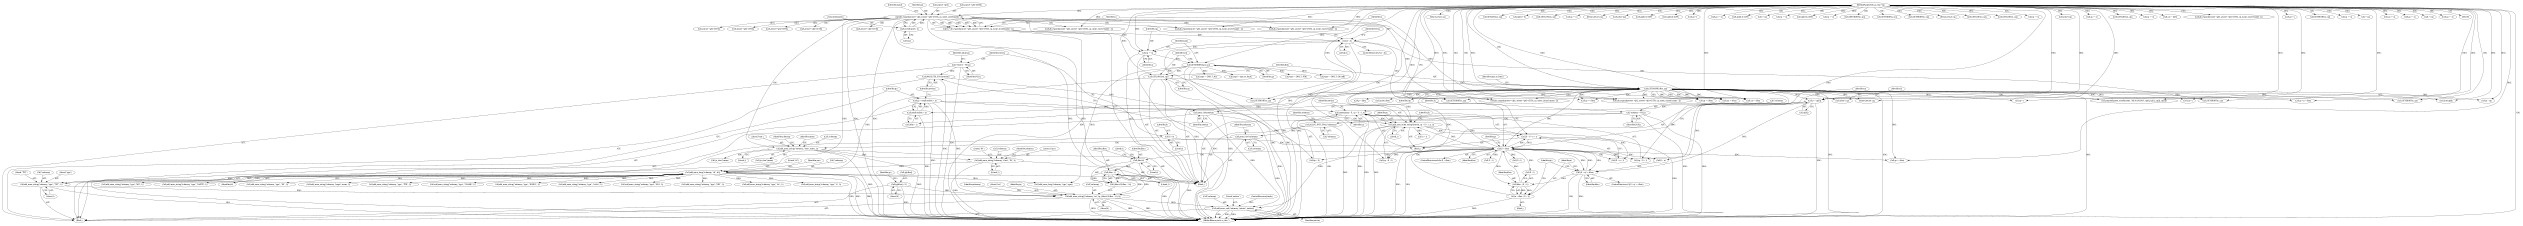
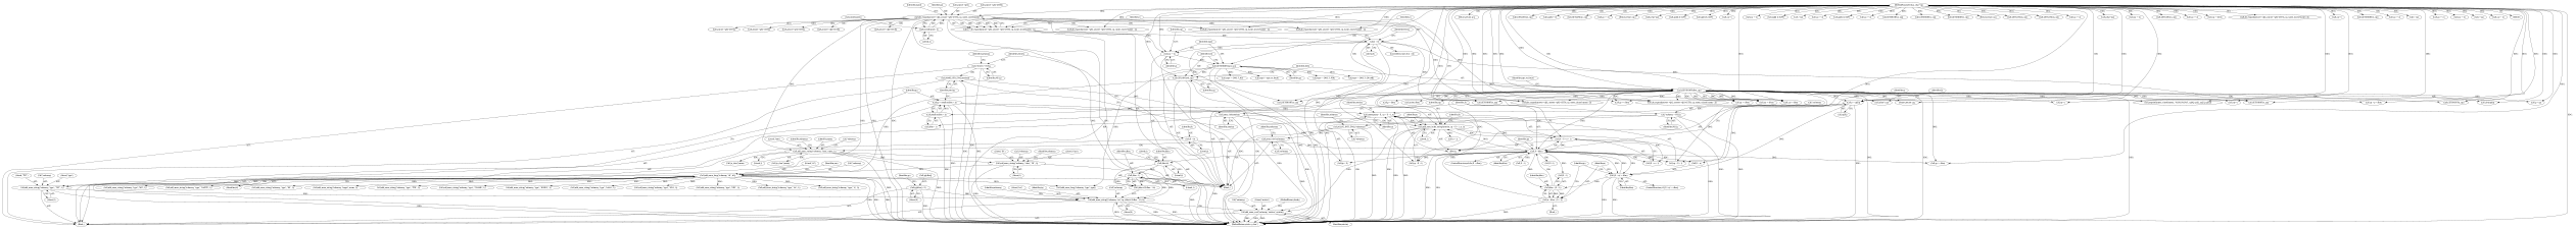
  digraph {
    fontname="PT Serif"
    node [fontname="PT Serif"]
    edge [fontname="PT Serif"]
    n1 [label="(Call,add_assoc_stringl(*subarray, \"txt\", tp, (dlen>0)?dlen - 1:0, 0))"]
    n2 [label="(Call,add_assoc_zval(*subarray, \"entries\", entries))"]
    n3 [label="(MethodReturn,static u_char *)"]
    n4 [label="(Literal,0)"]
    n5 [label="(Block,)"]
    n6 [label="(Identifier,entries)"]
    n7 [label="(Call,add_assoc_string(*subarray, \"type\", \"TXT\", 1))"]
    n8 [label="(Literal,1)"]
    n9 [label="(Call,add_assoc_long(*subarray, \"ttl\", ttl))"]
    n10 [label="(Call,add_assoc_string(*subarray, \"type\", \"MX\", 1))"]
    n11 [label="(Call,add_assoc_string(*subarray, \"type\", \"SRV\", 1))"]
    n12 [label="(Call,add_assoc_string(*subarray, \"type\", \"A6\", 1))"]
    n13 [label="(Call,add_assoc_string(*subarray, \"type\", \"A\", 1))"]
    n14 [label="(Call,add_assoc_long(*subarray, \"type\", type))"]
    n15 [label="(Call,add_assoc_string(*subarray, \"type\", \"NAPTR\", 1))"]
    n16 [label="(Identifier,ttl)"]
    n17 [label="(Call,add_assoc_string(*subarray, \"type\", \"NS\", 1))"]
    n18 [label="(Call,add_assoc_string(*subarray, \"target\", name, 1))"]
    n19 [label="(Block,)"]
    n20 [label="(Call,add_assoc_string(*subarray, \"type\", \"PTR\", 1))"]
    n21 [label="(Call,add_assoc_string(*subarray, \"type\", \"CNAME\", 1))"]
    n22 [label="(Call,add_assoc_string(*subarray, \"type\", \"HINFO\", 1))"]
    n23 [label="(Call,add_assoc_string(*subarray, \"type\", \"AAAA\", 1))"]
    n24 [label="(Call,add_assoc_string(*subarray, \"type\", \"SOA\", 1))"]
    n25 [label="(Call,add_assoc_string(*subarray, \"class\", \"IN\", 1))"]
    n26 [label="(Literal,1)"]
    n27 [label="(Call,add_assoc_string(*subarray, \"host\", name, 1))"]
    n28 [label="(Literal,1)"]
    n29 [label="(Call,(u_char*)name)"]
    n30 [label="(Call,(u_char*)name)"]
    n31 [label="(Call,array_init(*subarray))"]
    n32 [label="(Call,*subarray)"]
    n33 [label="(Call,ALLOC_INIT_ZVAL(*subarray))"]
    n34 [label="(Call,*subarray)"]
    n35 [label="(Call,*subarray = NULL)"]
    n36 [label="(Identifier,NULL)"]
    n37 [label="(Call,dn_expand(answer->qb2, answer->qb2+65536, cp, name, sizeof(name) - 2))"]
    n38 [label="(Call,sizeof(name) - 2)"]
    n39 [label="(Call,cp += n)"]
    n40 [label="(Call,n = dn_expand(answer->qb2, answer->qb2+65536, cp, name, sizeof(name) - 2))"]
    n41 [label="(Call,dn_expand(answer->qb2, answer->qb2+65536, cp, name, (sizeof name) -2))"]
    n42 [label="(Call,answer->qb2+65536)"]
    n43 [label="(Call,answer->qb2+65536)"]
    n44 [label="(Call,answer->qb2+65536)"]
    n45 [label="(Call,answer->qb2+65536)"]
    n46 [label="(Call,dn_expand(answer->qb2, answer->qb2+65536, cp, name, (sizeof name) - 2))"]
    n47 [label="(Call,dn_expand(answer->qb2, answer->qb2+65536, cp, name, (sizeof name) - 2))"]
    n48 [label="(Call,dn_expand(answer->qb2, answer->qb2+65536, cp, name, (sizeof name) - 2))"]
    n49 [label="(Call,answer->qb2+65536)"]
    n50 [label="(Call,dn_expand(answer->qb2, answer->qb2+65536, cp, name, (sizeof name) - 2))"]
    n51 [label="(Literal,2)"]
    n52 [label="(Call,GETSHORT(type, cp))"]
    n53 [label="(Identifier,n)"]
    n54 [label="(Call,n < 0)"]
    n55 [label="(MethodParameterIn,u_char *cp)"]
    n56 [label="(Call,GETLONG(ttl, cp))"]
    n57 [label="(Call,GETSHORT(dlen, cp))"]
    n58 [label="(Call,add_next_index_stringl(entries, cp + ll + 1, n, 1))"]
    n59 [label="(Call,n = cp[ll])"]
    n60 [label="(Return,return cp;)"]
    n61 [label="(Call,GETSHORT(n, cp))"]
    n62 [label="(Call,(int)cp[0])"]
    n63 [label="(Call,cp += dlen)"]
    n64 [label="(Call,(char*) cp)"]
    n65 [label="(Return,return cp;)"]
    n66 [label="(Call,cp++)"]
    n67 [label="(Call,GETLONG(n, cp))"]
    n68 [label="(Call,cp[0] != 0)"]
    n69 [label="(Call,GETLONG(n, cp))"]
    n70 [label="(Call,cp += dlen)"]
    n71 [label="(Call,cp += n)"]
    n72 [label="(Return,return cp;)"]
    n73 [label="(Call,(char*)cp)"]
    n74 [label="(Call,GETSHORT(n, cp))"]
    n75 [label="(Call,cp[0] & 0xFF)"]
    n76 [label="(Call,cp[0] & 0xFF)"]
    n77 [label="(Call,cp++)"]
    n78 [label="(Call,GETSHORT(n, cp))"]
    n79 [label="(Call,cp += dlen)"]
    n80 [label="(Call,cp += n)"]
    n81 [label="(Call,cp[0] & 0xFF)"]
    n82 [label="(Call,++cp)"]
    n83 [label="(Call,cp += n)"]
    n84 [label="(Call,cp[0] & 0xFF)"]
    n85 [label="(Call,cp += n)"]
    n86 [label="(Call,GETSHORT(n, cp))"]
    n87 [label="(Call,GETSHORT(s, cp))"]
    n88 [label="(Call,GETSHORT(n, cp))"]
    n89 [label="(Return,return cp;)"]
    n90 [label="(Call,GETLONG(n, cp))"]
    n91 [label="(Call,GETLONG(n, cp))"]
    n92 [label="(Call,cp += n)"]
    n93 [label="(Call,cp += dlen)"]
    n94 [label="(Call,snprintf(name, sizeof(name), \"%d.%d.%d.%d\", cp[0], cp[1], cp[2], cp[3]))"]
    n95 [label="(Call,(char*)cp)"]
    n96 [label="(Call,cp++)"]
    n97 [label="(Call,cp += n)"]
    n98 [label="(Call,cp < p + dlen)"]
    n99 [label="(Call,GETLONG(n, cp))"]
    n100 [label="(Call,cp += n)"]
    n101 [label="(Call,cp += dlen)"]
    n102 [label="(Call,dn_expand(answer->qb2, answer->qb2+65536, cp, name, (sizeof name) -2))"]
    n103 [label="(Call,cp += dlen)"]
    n104 [label="(Call,cp++)"]
    n105 [label="(Call,cp + ll + 1)"]
    n106 [label="(Call,GETSHORT(s, cp))"]
    n107 [label="(Call,GETSHORT(n, cp))"]
    n108 [label="(Call,cp += n)"]
    n109 [label="(Call,cp + ll + 1)"]
    n110 [label="(Call,++cp)"]
    n111 [label="(Call,p = cp)"]
    n112 [label="(Call,cp += n)"]
    n113 [label="(Call,cp += n)"]
    n114 [label="(Call,++cp)"]
    n115 [label="(Call,cp += n)"]
    1000106
    n117 [label="(Identifier,cp)"]
    n118 [label="(Call,type == DNS_T_NS)"]
    n119 [label="(Call,type != type_to_fetch)"]
    n120 [label="(Call,type == DNS_T_PTR)"]
    n121 [label="(Call,type == DNS_T_CNAME)"]
    n122 [label="(Identifier,cp)"]
    n123 [label="(Call,emalloc(dlen + 1))"]
    n124 [label="(Call,dlen + 1)"]
    n125 [label="(Call,ll < dlen)"]
    n126 [label="(Call,p + dlen)"]
    n127 [label="(Call,(uint) dlen)"]
    n128 [label="(Identifier,cp)"]
    n129 [label="(Call,ll = ll + n + 1)"]
    n130 [label="(Call,ll + n + 1)"]
    n131 [label="(Block,)"]
    n132 [label="(Literal,1)"]
    n133 [label="(Call,n + 1)"]
    n134 [label="(Call,memcpy(tp + ll , cp + ll + 1, n))"]
    n135 [label="(Identifier,n)"]
    n136 [label="(Call,(ll + n) >= dlen)"]
    n137 [label="(Call,ll + n)"]
    n138 [label="(Call,cp[ll])"]
    n139 [label="(Literal,0)"]
    n140 [label="(ControlStructure,if (n < 0))"]
    n141 [label="(Call,tp = emalloc(dlen + 1))"]
    n142 [label="(Call,tp + ll)"]
    n143 [label="(Call,dlen>0)"]
    n144 [label="(Call,dlen - (ll + 1))"]
    n145 [label="(ControlStructure,while (ll < dlen))"]
    n146 [label="(Identifier,dlen)"]
    n147 [label="(Call,ll + 1)"]
    n148 [label="(Call,ll + 1)"]
    n149 [label="(Call,ll + 1)"]
    n150 [label="(Call,tp[dlen] = '\0')"]
    n151 [label="(Literal,'\0')"]
    n152 [label="(Call,dlen - 1)"]
    n153 [label="(Call,(dlen>0)?dlen - 1:0)"]
    n154 [label="(Literal,1)"]
    n155 [label="(Literal,0)"]
    n156 [label="(Call,n = dlen - (ll + 1))"]
    n157 [label="(Identifier,dlen)"]
    n158 [label="(ControlStructure,if ((ll + n) >= dlen))"]
    n159 [label="(Call,ll = 0)"]
    n160 [label="(Literal,0)"]
    n161 [label="(Call,array_init(entries))"]
    n162 [label="(Identifier,entries)"]
    n163 [label="(Call,MAKE_STD_ZVAL(entries))"]
    n164 [label="(Identifier,entries)"]
    n165 [label="(Call,*entries = NULL)"]
    n166 [label="(Identifier,NULL)"]
    n167 [label="(Block,)"]
    n168 [label="(Identifier,dlen)"]
    n169 [label="(Identifier,raw)"]
    n170 [label="(Identifier,n)"]
    n171 [label="(Identifier,subarray)"]
    n172 [label="(Identifier,subarray)"]
    n173 [label="(Identifier,name)"]
    n174 [label="(Identifier,cp)"]
    n175 [label="(Literal,\"entries\")"]
    n176 [label="(Literal,\"txt\")"]
    n177 [label="(Call,*subarray)"]
    n178 [label="(Literal,\"TXT\")"]
    n179 [label="(Identifier,subarray)"]
    n180 [label="(Call,answer->qb2)"]
    n181 [label="(Identifier,ttl)"]
    n182 [label="(Identifier,cp)"]
    n183 [label="(Identifier,tp)"]
    n184 [label="(Call,*subarray)"]
    n185 [label="(Literal,\"host\")"]
    n186 [label="(Identifier,ll)"]
    n187 [label="(Identifier,tp)"]
    n188 [label="(Identifier,dlen)"]
    n189 [label="(Identifier,subarray)"]
    n190 [label="(Identifier,subarray)"]
    n191 [label="(Call,*subarray)"]
    n192 [label="(Identifier,n)"]
    n193 [label="(Literal,\"type\")"]
    n194 [label="(Identifier,dlen)"]
    n195 [label="(Literal,\"class\")"]
    n196 [label="(Identifier,cp)"]
    n197 [label="(Call,*subarray)"]
    n198 [label="(Identifier,n)"]
    n199 [label="(Identifier,tp)"]
    n200 [label="(Call,tp[dlen])"]
-   n201 [label="(ControlStructure,break;)"]
+   n201 [label="(MethodReturn,break;)"]
    n202 [label="(Literal,\"ttl\")"]
    n203 [label="(Identifier,n)"]
    n204 [label="(Call,sizeof(name))"]
    n205 [label="(Identifier,type)"]
    n206 [label="(Identifier,entries)"]
    n207 [label="(Identifier,entries)"]
    n208 [label="(Identifier,n)"]
    n209 [label="(Identifier,ll)"]
    n210 [label="(Literal,0)"]
    n211 [label="(Identifier,name)"]
    n212 [label="(Identifier,subarray)"]
    n213 [label="(Identifier,type_to_fetch)"]
    n214 [label="(Identifier,NULL)"]
    n215 [label="(Identifier,tp)"]
    n216 [label="(Call,*subarray)"]
    n217 [label="(Literal,\"IN\")"]
    n218 [label="(Call,answer->qb2+65536)"]
    n219 [label="(Identifier,ll)"]
    n220 [label="(Call,*subarray)"]
    n221 [label="(Identifier,dlen)"]
    n222 [label="(Identifier,ll)"]
    n223 [label="(Call,*subarray)"]
    n1 -> n2 [label="DDG: "]
    n1 -> n3 [label="DDG: "]
    n1 -> n3 [label="DDG: "]
    n1 -> n3 [label="DDG: "]
    n1 -> n4 [label="CFG: "]
    n1 -> n5 [label="AST: "]
    n2 -> n3 [label="DDG: "]
    n2 -> n3 [label="DDG: "]
    n2 -> n3 [label="DDG: "]
    n2 -> n5 [label="AST: "]
    n2 -> n6 [label="CFG: "]
    n4 -> n1 [label="AST: "]
    n6 -> n2 [label="AST: "]
    n7 -> n1 [label="DDG: "]
    n7 -> n3 [label="DDG: "]
    n7 -> n5 [label="AST: "]
    n7 -> n8 [label="CFG: "]
    n8 -> n7 [label="AST: "]
    n9 -> n3 [label="DDG: "]
    n9 -> n3 [label="DDG: "]
    n9 -> n3 [label="DDG: "]
    n9 -> n7 [label="DDG: "]
    n9 -> n10 [label="DDG: "]
    n9 -> n11 [label="DDG: "]
    n9 -> n12 [label="DDG: "]
    n9 -> n13 [label="DDG: "]
    n9 -> n14 [label="DDG: "]
    n9 -> n15 [label="DDG: "]
    n9 -> n16 [label="CFG: "]
    n9 -> n17 [label="DDG: "]
    n9 -> n18 [label="DDG: "]
    n9 -> n19 [label="AST: "]
    n9 -> n20 [label="DDG: "]
    n9 -> n21 [label="DDG: "]
    n9 -> n22 [label="DDG: "]
    n9 -> n23 [label="DDG: "]
    n9 -> n24 [label="DDG: "]
    n16 -> n9 [label="AST: "]
    n25 -> n3 [label="DDG: "]
    n25 -> n9 [label="DDG: "]
    n25 -> n19 [label="AST: "]
    n25 -> n26 [label="CFG: "]
    n26 -> n25 [label="AST: "]
    n27 -> n3 [label="DDG: "]
    n27 -> n3 [label="DDG: "]
    n27 -> n19 [label="AST: "]
    n27 -> n25 [label="DDG: "]
    n27 -> n28 [label="CFG: "]
    n27 -> n29 [label="DDG: "]
    n27 -> n30 [label="DDG: "]
    n28 -> n27 [label="AST: "]
    n31 -> n3 [label="DDG: "]
    n31 -> n19 [label="AST: "]
    n31 -> n27 [label="DDG: "]
    n31 -> n32 [label="CFG: "]
    n32 -> n31 [label="AST: "]
    n33 -> n3 [label="DDG: "]
    n33 -> n19 [label="AST: "]
    n33 -> n31 [label="DDG: "]
    n33 -> n34 [label="CFG: "]
    n34 -> n33 [label="AST: "]
    n35 -> n3 [label="DDG: "]
    n35 -> n3 [label="DDG: "]
    n35 -> n19 [label="AST: "]
    n35 -> n33 [label="DDG: "]
    n35 -> n36 [label="CFG: "]
    n36 -> n35 [label="AST: "]
    n37 -> n3 [label="DDG: "]
    n37 -> n3 [label="DDG: "]
    n37 -> n3 [label="DDG: "]
    n37 -> n3 [label="DDG: "]
    n37 -> n3 [label="DDG: "]
    n37 -> n27 [label="DDG: "]
    n37 -> n38 [label="CFG: "]
    n37 -> n39 [label="DDG: "]
    n37 -> n40 [label="AST: "]
    n37 -> n40 [label="DDG: "]
    n37 -> n40 [label="DDG: "]
    n37 -> n40 [label="DDG: "]
    n37 -> n40 [label="DDG: "]
    n37 -> n40 [label="DDG: "]
    n37 -> n41 [label="DDG: "]
    n37 -> n42 [label="DDG: "]
    n37 -> n43 [label="DDG: "]
    n37 -> n44 [label="DDG: "]
    n37 -> n45 [label="DDG: "]
    n37 -> n46 [label="DDG: "]
    n37 -> n47 [label="DDG: "]
    n37 -> n48 [label="DDG: "]
    n37 -> n49 [label="DDG: "]
    n37 -> n50 [label="DDG: "]
    n38 -> n37 [label="AST: "]
    n38 -> n37 [label="DDG: "]
    n38 -> n51 [label="CFG: "]
    n39 -> n3 [label="DDG: "]
    n39 -> n19 [label="AST: "]
    n39 -> n52 [label="DDG: "]
    n39 -> n53 [label="CFG: "]
    n40 -> n3 [label="DDG: "]
    n40 -> n19 [label="AST: "]
    n40 -> n37 [label="CFG: "]
    n40 -> n54 [label="DDG: "]
    n51 -> n38 [label="AST: "]
    n52 -> n3 [label="DDG: "]
    n52 -> n3 [label="DDG: "]
    n52 -> n14 [label="DDG: "]
    n52 -> n19 [label="AST: "]
    n52 -> n56 [label="DDG: "]
    n52 -> n118 [label="DDG: "]
    n52 -> n119 [label="DDG: "]
    n52 -> n120 [label="DDG: "]
    n52 -> n121 [label="DDG: "]
    n52 -> n122 [label="CFG: "]
    n53 -> n39 [label="AST: "]
    n54 -> n3 [label="DDG: "]
    n54 -> n3 [label="DDG: "]
    n54 -> n39 [label="DDG: "]
    n54 -> n61 [label="DDG: "]
    n54 -> n74 [label="DDG: "]
    n54 -> n78 [label="DDG: "]
    n54 -> n139 [label="CFG: "]
    n54 -> n140 [label="AST: "]
    n55 -> n3 [label="DDG: "]
    n55 -> n37 [label="DDG: "]
    n55 -> n39 [label="DDG: "]
    n55 -> n41 [label="DDG: "]
    n55 -> n46 [label="DDG: "]
    n55 -> n47 [label="DDG: "]
    n55 -> n48 [label="DDG: "]
    n55 -> n50 [label="DDG: "]
    n55 -> n52 [label="DDG: "]
    n55 -> n56 [label="DDG: "]
    n55 -> n57 [label="DDG: "]
    n55 -> n58 [label="DDG: "]
    n55 -> n59 [label="DDG: "]
    n55 -> n60 [label="DDG: "]
    n55 -> n61 [label="DDG: "]
    n55 -> n62 [label="DDG: "]
    n55 -> n63 [label="DDG: "]
    n55 -> n64 [label="DDG: "]
    n55 -> n65 [label="DDG: "]
    n55 -> n66 [label="DDG: "]
    n55 -> n67 [label="DDG: "]
    n55 -> n68 [label="DDG: "]
    n55 -> n69 [label="DDG: "]
    n55 -> n70 [label="DDG: "]
    n55 -> n71 [label="DDG: "]
    n55 -> n72 [label="DDG: "]
    n55 -> n73 [label="DDG: "]
    n55 -> n74 [label="DDG: "]
    n55 -> n75 [label="DDG: "]
    n55 -> n76 [label="DDG: "]
    n55 -> n77 [label="DDG: "]
    n55 -> n78 [label="DDG: "]
    n55 -> n79 [label="DDG: "]
    n55 -> n80 [label="DDG: "]
    n55 -> n81 [label="DDG: "]
    n55 -> n82 [label="DDG: "]
    n55 -> n83 [label="DDG: "]
    n55 -> n84 [label="DDG: "]
    n55 -> n85 [label="DDG: "]
    n55 -> n86 [label="DDG: "]
    n55 -> n87 [label="DDG: "]
    n55 -> n88 [label="DDG: "]
    n55 -> n89 [label="DDG: "]
    n55 -> n90 [label="DDG: "]
    n55 -> n91 [label="DDG: "]
    n55 -> n92 [label="DDG: "]
    n55 -> n93 [label="DDG: "]
    n55 -> n94 [label="DDG: "]
    n55 -> n95 [label="DDG: "]
    n55 -> n96 [label="DDG: "]
    n55 -> n97 [label="DDG: "]
    n55 -> n98 [label="DDG: "]
    n55 -> n99 [label="DDG: "]
    n55 -> n100 [label="DDG: "]
    n55 -> n101 [label="DDG: "]
    n55 -> n102 [label="DDG: "]
    n55 -> n103 [label="DDG: "]
    n55 -> n104 [label="DDG: "]
    n55 -> n105 [label="DDG: "]
    n55 -> n106 [label="DDG: "]
    n55 -> n107 [label="DDG: "]
    n55 -> n108 [label="DDG: "]
    n55 -> n109 [label="DDG: "]
    n55 -> n110 [label="DDG: "]
    n55 -> n111 [label="DDG: "]
    n55 -> n112 [label="DDG: "]
    n55 -> n113 [label="DDG: "]
    n55 -> n114 [label="DDG: "]
    n55 -> n115 [label="DDG: "]
    n55 -> 1000106 [label="AST: "]
    n56 -> n3 [label="DDG: "]
    n56 -> n3 [label="DDG: "]
    n56 -> n9 [label="DDG: "]
    n56 -> n19 [label="AST: "]
    n56 -> n57 [label="DDG: "]
    n56 -> n117 [label="CFG: "]
    n57 -> n3 [label="DDG: "]
    n57 -> n3 [label="DDG: "]
    n57 -> n3 [label="DDG: "]
    n57 -> n19 [label="AST: "]
    n57 -> n41 [label="DDG: "]
    n57 -> n47 [label="DDG: "]
    n57 -> n58 [label="DDG: "]
    n57 -> n59 [label="DDG: "]
    n57 -> n61 [label="DDG: "]
    n57 -> n62 [label="AST: "]
    n57 -> n63 [label="DDG: "]
    n57 -> n63 [label="DDG: "]
    n57 -> n64 [label="DDG: "]
    n57 -> n65 [label="DDG: "]
    n57 -> n66 [label="DDG: "]
    n57 -> n70 [label="DDG: "]
    n57 -> n74 [label="DDG: "]
    n57 -> n78 [label="DDG: "]
    n57 -> n79 [label="DDG: "]
    n57 -> n79 [label="DDG: "]
    n57 -> n93 [label="DDG: "]
    n57 -> n93 [label="DDG: "]
    n57 -> n94 [label="DDG: "]
    n57 -> n96 [label="DDG: "]
    n57 -> n98 [label="DDG: "]
    n57 -> n103 [label="DDG: "]
    n57 -> n103 [label="DDG: "]
    n57 -> n105 [label="DDG: "]
    n57 -> n106 [label="DDG: "]
    n57 -> n109 [label="DDG: "]
    n57 -> n111 [label="DDG: "]
    n57 -> n123 [label="DDG: "]
    n57 -> n124 [label="DDG: "]
    n57 -> n125 [label="DDG: "]
    n57 -> n126 [label="DDG: "]
    n57 -> n127 [label="DDG: "]
    n57 -> n128 [label="CFG: "]
    n58 -> n2 [label="DDG: "]
    n58 -> n3 [label="DDG: "]
    n58 -> n3 [label="DDG: "]
    n58 -> n129 [label="DDG: "]
    n58 -> n130 [label="DDG: "]
    n58 -> n131 [label="AST: "]
    n58 -> n132 [label="CFG: "]
    n58 -> n133 [label="DDG: "]
    n59 -> n3 [label="DDG: "]
    n59 -> n131 [label="AST: "]
    n59 -> n134 [label="DDG: "]
    n59 -> n136 [label="DDG: "]
    n59 -> n137 [label="DDG: "]
    n59 -> n138 [label="CFG: "]
    n105 -> n58 [label="AST: "]
    n109 -> n134 [label="AST: "]
    n117 -> n56 [label="AST: "]
    n122 -> n52 [label="AST: "]
    n123 -> n3 [label="DDG: "]
    n123 -> n124 [label="CFG: "]
    n123 -> n141 [label="AST: "]
    n123 -> n141 [label="DDG: "]
    n124 -> n123 [label="AST: "]
    n125 -> n3 [label="DDG: "]
    n125 -> n3 [label="DDG: "]
    n125 -> n58 [label="DDG: "]
    n125 -> n70 [label="DDG: "]
    n125 -> n105 [label="DDG: "]
    n125 -> n109 [label="DDG: "]
    n125 -> n129 [label="DDG: "]
    n125 -> n130 [label="DDG: "]
    n125 -> n134 [label="DDG: "]
    n125 -> n136 [label="DDG: "]
    n125 -> n136 [label="DDG: "]
    n125 -> n137 [label="DDG: "]
    n125 -> n142 [label="DDG: "]
    n125 -> n143 [label="DDG: "]
    n125 -> n144 [label="DDG: "]
    n125 -> n145 [label="AST: "]
    n125 -> n146 [label="CFG: "]
    n125 -> n147 [label="DDG: "]
    n125 -> n148 [label="DDG: "]
    n125 -> n149 [label="DDG: "]
    n128 -> n57 [label="AST: "]
    n129 -> n3 [label="DDG: "]
    n129 -> n125 [label="DDG: "]
    n129 -> n130 [label="CFG: "]
    n129 -> n131 [label="AST: "]
    n130 -> n129 [label="AST: "]
    n132 -> n58 [label="AST: "]
    n134 -> n3 [label="DDG: "]
    n134 -> n3 [label="DDG: "]
    n134 -> n58 [label="DDG: "]
    n134 -> n131 [label="AST: "]
    n134 -> n135 [label="CFG: "]
    n135 -> n134 [label="AST: "]
    n136 -> n3 [label="DDG: "]
    n136 -> n3 [label="DDG: "]
    n136 -> n125 [label="DDG: "]
    n136 -> n144 [label="DDG: "]
    n136 -> n157 [label="CFG: "]
    n136 -> n158 [label="AST: "]
    n137 -> n136 [label="AST: "]
    n138 -> n59 [label="AST: "]
    n139 -> n54 [label="AST: "]
    n141 -> n1 [label="DDG: "]
    n141 -> n3 [label="DDG: "]
    n141 -> n5 [label="AST: "]
    n141 -> n123 [label="CFG: "]
    n141 -> n134 [label="DDG: "]
    n141 -> n142 [label="DDG: "]
    n142 -> n134 [label="AST: "]
    n143 -> n3 [label="DDG: "]
    n143 -> n152 [label="DDG: "]
    n143 -> n153 [label="AST: "]
    n143 -> n155 [label="CFG: "]
    n144 -> n125 [label="DDG: "]
    n144 -> n147 [label="CFG: "]
    n144 -> n156 [label="AST: "]
    n144 -> n156 [label="DDG: "]
    n144 -> n156 [label="DDG: "]
    n146 -> n125 [label="AST: "]
    n147 -> n144 [label="AST: "]
    n150 -> n1 [label="DDG: "]
    n150 -> n3 [label="DDG: "]
    n150 -> n5 [label="AST: "]
    n150 -> n151 [label="CFG: "]
    n151 -> n150 [label="AST: "]
    n152 -> n1 [label="DDG: "]
    n152 -> n1 [label="DDG: "]
    n152 -> n3 [label="DDG: "]
    n152 -> n153 [label="AST: "]
    n152 -> n153 [label="DDG: "]
    n152 -> n153 [label="DDG: "]
    n152 -> n154 [label="CFG: "]
    n153 -> n1 [label="AST: "]
    n153 -> n152 [label="CFG: "]
    n154 -> n152 [label="AST: "]
    n155 -> n143 [label="AST: "]
    n156 -> n3 [label="DDG: "]
    n156 -> n134 [label="DDG: "]
    n156 -> n144 [label="CFG: "]
    n156 -> n167 [label="AST: "]
    n157 -> n136 [label="AST: "]
    n159 -> n5 [label="AST: "]
    n159 -> n125 [label="DDG: "]
    n159 -> n160 [label="CFG: "]
    n160 -> n159 [label="AST: "]
    n161 -> n2 [label="DDG: "]
    n161 -> n3 [label="DDG: "]
    n161 -> n5 [label="AST: "]
    n161 -> n58 [label="DDG: "]
    n161 -> n162 [label="CFG: "]
    n162 -> n161 [label="AST: "]
    n162 -> n163 [label="CFG: "]
    n163 -> n3 [label="DDG: "]
    n163 -> n5 [label="AST: "]
    n163 -> n161 [label="DDG: "]
    n163 -> n164 [label="CFG: "]
    n164 -> n141 [label="CFG: "]
    n164 -> n163 [label="AST: "]
    n165 -> n3 [label="DDG: "]
    n165 -> n5 [label="AST: "]
    n165 -> n163 [label="DDG: "]
    n165 -> n166 [label="CFG: "]
    n166 -> n165 [label="AST: "]
    n168 -> n143 [label="CFG: "]
    n168 -> n152 [label="AST: "]
    n169 -> n9 [label="CFG: "]
    n170 -> n40 [label="CFG: "]
    n170 -> n54 [label="AST: "]
    n171 -> n33 [label="CFG: "]
    n172 -> n1 [label="CFG: "]
    n173 -> n37 [label="AST: "]
    n174 -> n37 [label="AST: "]
    n175 -> n2 [label="AST: "]
    n176 -> n1 [label="AST: "]
    n177 -> n25 [label="AST: "]
    n178 -> n7 [label="AST: "]
    n179 -> n25 [label="CFG: "]
    n180 -> n37 [label="AST: "]
    n181 -> n52 [label="CFG: "]
    n181 -> n56 [label="AST: "]
    n182 -> n39 [label="AST: "]
    n182 -> n54 [label="CFG: "]
    n183 -> n1 [label="AST: "]
    n184 -> n1 [label="AST: "]
    n185 -> n27 [label="AST: "]
    n186 -> n159 [label="AST: "]
    n187 -> n7 [label="CFG: "]
    n187 -> n141 [label="AST: "]
    n188 -> n144 [label="AST: "]
    n189 -> n165 [label="CFG: "]
    n190 -> n27 [label="CFG: "]
    n191 -> n7 [label="AST: "]
    n192 -> n58 [label="AST: "]
    n193 -> n7 [label="AST: "]
    n194 -> n143 [label="AST: "]
    n195 -> n25 [label="AST: "]
    n196 -> n150 [label="CFG: "]
    n197 -> n9 [label="AST: "]
    n198 -> n59 [label="AST: "]
    n198 -> n125 [label="CFG: "]
    n199 -> n125 [label="CFG: "]
    n200 -> n150 [label="AST: "]
    n201 -> n2 [label="CFG: "]
    n202 -> n9 [label="AST: "]
    n203 -> n136 [label="CFG: "]
    n203 -> n156 [label="AST: "]
    n204 -> n38 [label="AST: "]
    n205 -> n39 [label="CFG: "]
    n205 -> n52 [label="AST: "]
    n206 -> n58 [label="AST: "]
    n206 -> n134 [label="CFG: "]
    n207 -> n159 [label="CFG: "]
    n207 -> n165 [label="AST: "]
    n208 -> n35 [label="CFG: "]
    n208 -> n40 [label="AST: "]
    n209 -> n125 [label="AST: "]
    n209 -> n129 [label="CFG: "]
    n209 -> n161 [label="CFG: "]
    n210 -> n143 [label="CFG: "]
    n211 -> n27 [label="AST: "]
    n212 -> n31 [label="CFG: "]
    n213 -> n57 [label="CFG: "]
    n214 -> n54 [label="CFG: "]
    n215 -> n136 [label="CFG: "]
    n215 -> n156 [label="CFG: "]
    n216 -> n27 [label="AST: "]
    n217 -> n25 [label="AST: "]
    n218 -> n37 [label="AST: "]
    n219 -> n58 [label="CFG: "]
    n219 -> n129 [label="AST: "]
    n220 -> n2 [label="AST: "]
    n221 -> n56 [label="CFG: "]
    n221 -> n57 [label="AST: "]
    n222 -> n59 [label="CFG: "]
    n223 -> n35 [label="AST: "]
  }
